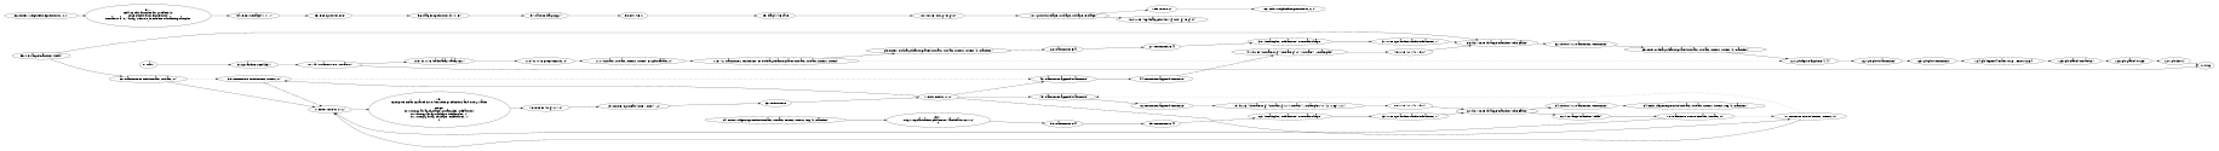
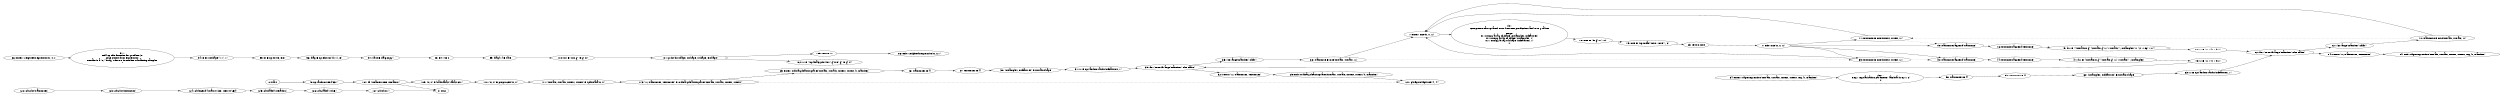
  strict digraph {
    rankdir=LR
    n1 [label="0: start"]
    n2 [label="5: np.random.seed(337)"]
    n3 [label="107: if: (__name__ == '__main__')"]
    n4 [label="109: (X, Y) = load_data2('data2.csv')"]
    n5 [label="0: stop"]
    n6 [label="110: (X, Y) = preprocess(X, Y)"]
    n7 [label="111: (X_train, Y_train, X_test, Y_test) = split_data(X, Y)"]
    n8 [label="7: enter: mse(X, Y, W)"]
    n9 [label="15: '\n\tCompute mean squared error between predictions and true y values\n\n\tArgs:\n\tX - numpy array of shape (n_samples, n_features)\n\tY - numpy array of shape (n_samples, 1)\n\tW - numpy array of shape (n_features, 1)\n\t'"]
    n10 [label="18: mse = ((X @ W) - Y)"]
    n11 [label="19: mse = (np.mean((mse * mse)) / 2)"]
    n12 [label="23: return mse"]
    n13 [label="38: train_mse = mse(X_train, Y_train, W)"]
    n14 [label="39: test_mse = mse(X_test, Y_test, W)"]
    n15 [label="43: train_mses.append(train_mse)"]
    n16 [label="44: test_mses.append(test_mse)"]
    n17 [label="47: dW = ((X_train.T @ ((X_train @ W) - Y_train)) / n_samples)"]
    n18 [label="48: W = (W - (lr * dW))"]
    n19 [label="70: train_mse = mse(X_train, Y_train, W)"]
    n20 [label="71: test_mse = mse(X_test, Y_test, W)"]
    n21 [label="75: train_mses.append(train_mse)"]
    n22 [label="76: test_mses.append(test_mse)"]
    n23 [label="79: dW = (((X_train.T @ ((X_train @ W) - Y_train)) / n_samples) + ((2 * reg) * W))"]
    n24 [label="80: W = (W - (lr * dW))"]
    n25 [label="7: exit: mse(X, Y, W)"]
    n26 [label="25: enter: ordinary_least_squares(X_train, Y_train, X_test, Y_test, lr, max_iter)"]
    n27 [label="26: train_mses = []"]
    n28 [label="27: test_mses = []"]
    n29 [label="30: (n_samples, n_features) = X_train.shape"]
    n30 [label="31: W = np.random.randn(n_features, 1)"]
    n31 [label="113: (W, train_mses, test_mses) = ordinary_least_squares(X_train, Y_train, X_test, Y_test)"]
    n32 [label="121: plt.figure(figsize=(4, 4))"]
    n33 [label="122: plt.plot(train_mses)"]
    n34 [label="123: plt.plot(test_mses)"]
    n35 [label="124: plt.legend(['Train MSE', 'Test MSE'])"]
    n36 [label="25: exit: ordinary_least_squares(X_train, Y_train, X_test, Y_test, lr, max_iter)"]
    n37 [label="52: return (W, train_mses, test_mses)"]
    n38 [label="35: for: (True if range(max_iter) else False)"]
    n39 [label="35: i = range(max_iter).shift()"]
    n40 [label="54: enter: ridge_regression(X_train, Y_train, X_test, Y_test, reg, lr, max_iter)"]
    n41 [label="57: '\n\treg - regularization parameter (lambda in Q2.1 c)\n\t'"]
    n42 [label="58: train_mses = []"]
    n43 [label="59: test_mses = []"]
    n44 [label="62: (n_samples, n_features) = X_train.shape"]
    n45 [label="54: exit: ridge_regression(X_train, Y_train, X_test, Y_test, reg, lr, max_iter)"]
    n46 [label="84: return (W, train_mses, test_mses)"]
    n47 [label="63: W = np.random.randn(n_features, 1)"]
    n48 [label="67: for: (True if range(max_iter) else False)"]
    n49 [label="67: i = range(max_iter).shift()"]
    n50 [label="86: enter: weighted_regression(X, Y, r)"]
    n51 [label="91: '\n\tFill up this function for problem 3.\n\tUse closed form expression.\n\tr_train is a (n,) array, where n is number of training samples\n\t'"]
    n52 [label="94: R = r.reshape((- 1), 1)"]
    n53 [label="95: R = np.dot(R, R.T)"]
    n54 [label="96: diag = np.einsum('ii->i', R)"]
    n55 [label="86: exit: weighted_regression(X, Y, r)"]
    n56 [label="105: return W"]
    n57 [label="97: save = diag.copy()"]
    n58 [label="98: R[...] = 0"]
    n59 [label="99: diag[...] = save"]
    n60 [label="100: inv = (X.T @ (R @ X))"]
    n61 [label="101: print(inv.shape, X.shape, Y.shape, R.shape)"]
    n62 [label="102: W = ((np.linalg.pinv(inv) @ X.T) @ (R @ Y))"]
    n63 [label="125: plt.xlabel('Iteration')"]
    n64 [label="126: plt.ylabel('MSE')"]
    n65 [label="127: plt.show()"]
    n1 -> n2
    n2 -> n3
    n3 -> n4
    n3 -> n5
    n4 -> n6
    n6 -> n7
    n7 -> n31
    n8 -> n9
    n9 -> n10
    n10 -> n11
    n11 -> n12
    n12 -> n25
    n13 -> n8
    n13 -> n14 [style=dotted weight=100]
    n14 -> n8
    n14 -> n15 [style=dotted weight=100]
    n15 -> n16
    n16 -> n17
    n17 -> n18
    n18 -> n38
    n19 -> n8
    n19 -> n20 [style=dotted weight=100]
    n20 -> n8
    n20 -> n21 [style=dotted weight=100]
    n21 -> n22
    n22 -> n23
    n23 -> n24
    n24 -> n48
    n25 -> n14
    n25 -> n15
    n25 -> n20
    n25 -> n21
    n26 -> n27
    n27 -> n28
    n28 -> n29
    n29 -> n30
    n30 -> n38
    n31 -> n26
    n31 -> n32 [style=dotted weight=100]
-   n32 -> n33
    n33 -> n34
    n34 -> n35
    n35 -> n63
    n36 -> n32
    n37 -> n36
    n38 -> n37
-   n39 -> n38
+   n38 -> n39
    n39 -> n13
    n40 -> n41
    n41 -> n42
    n42 -> n43
    n43 -> n44
    n44 -> n47
    n46 -> n45
    n47 -> n48
    n48 -> n46
    n48 -> n49
    n49 -> n19
    n50 -> n51
    n51 -> n52
    n52 -> n53
    n53 -> n54
    n54 -> n57
    n56 -> n55
    n57 -> n58
    n58 -> n59
    n59 -> n60
    n60 -> n61
    n61 -> n56
    n61 -> n62
    n63 -> n64
    n64 -> n65
    n65 -> n5
  }
